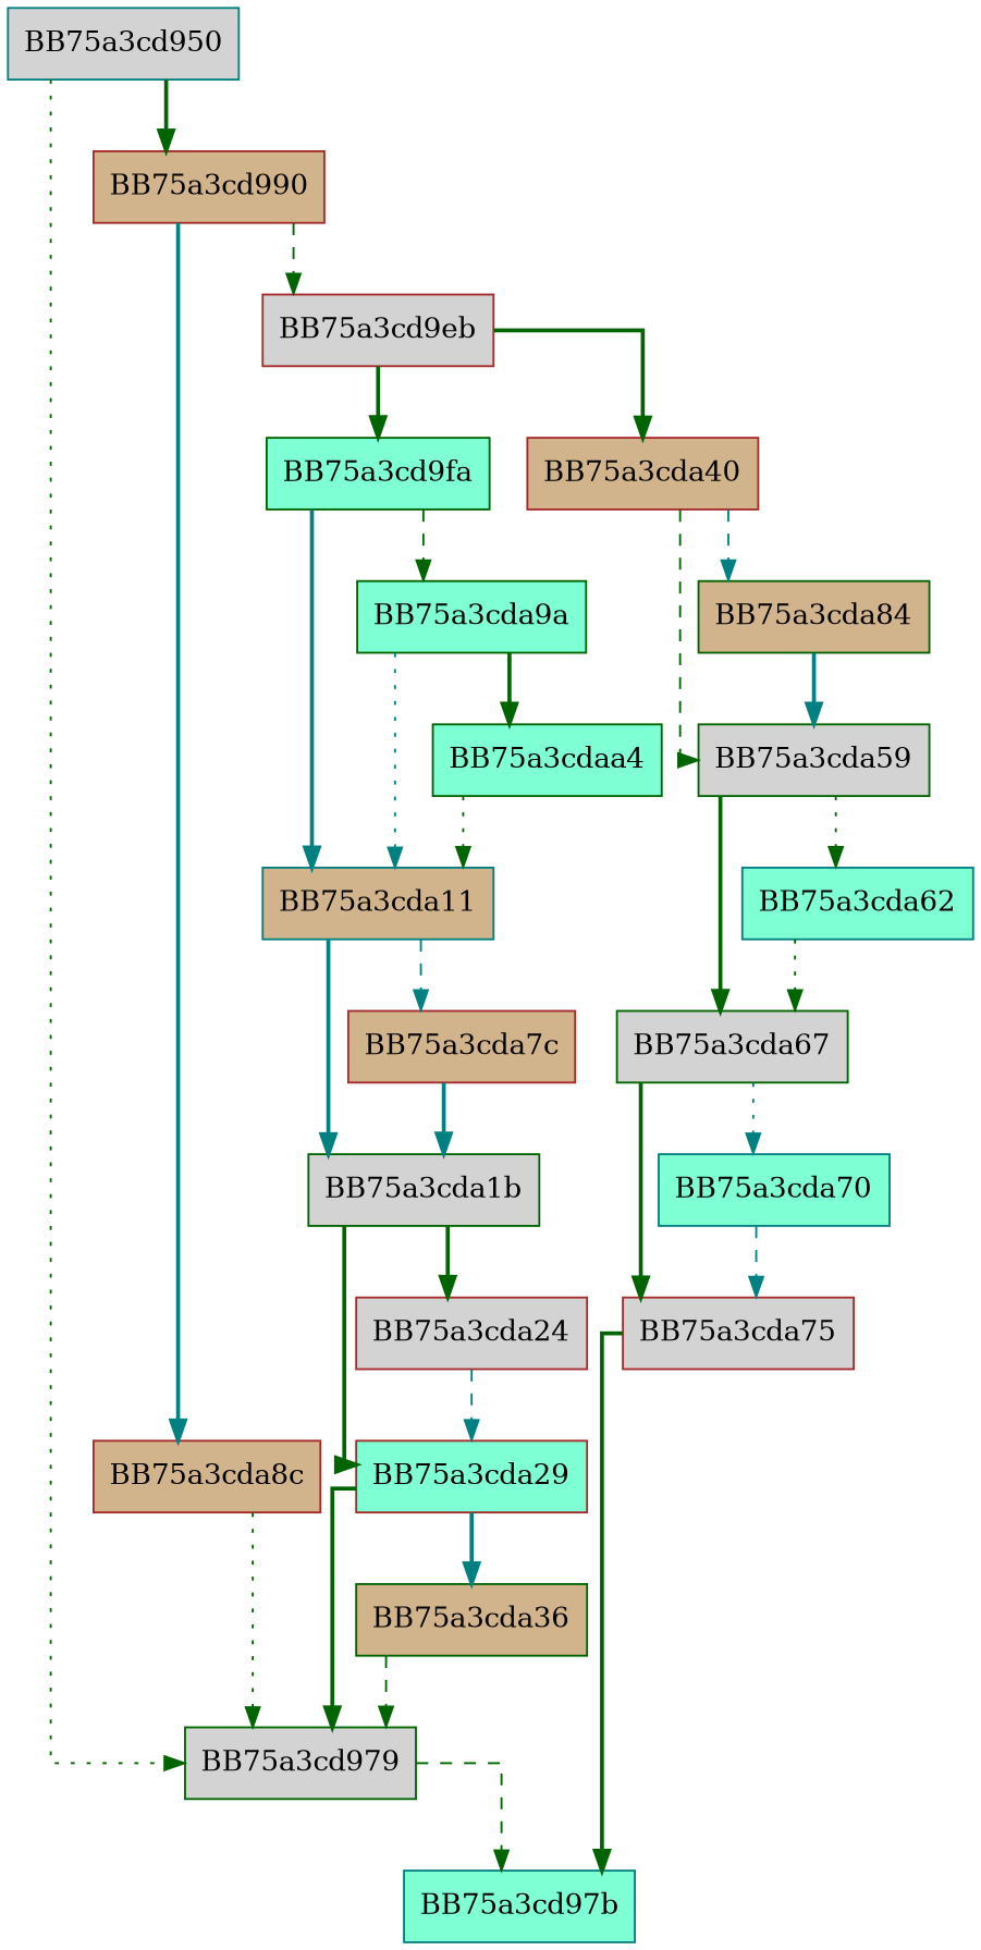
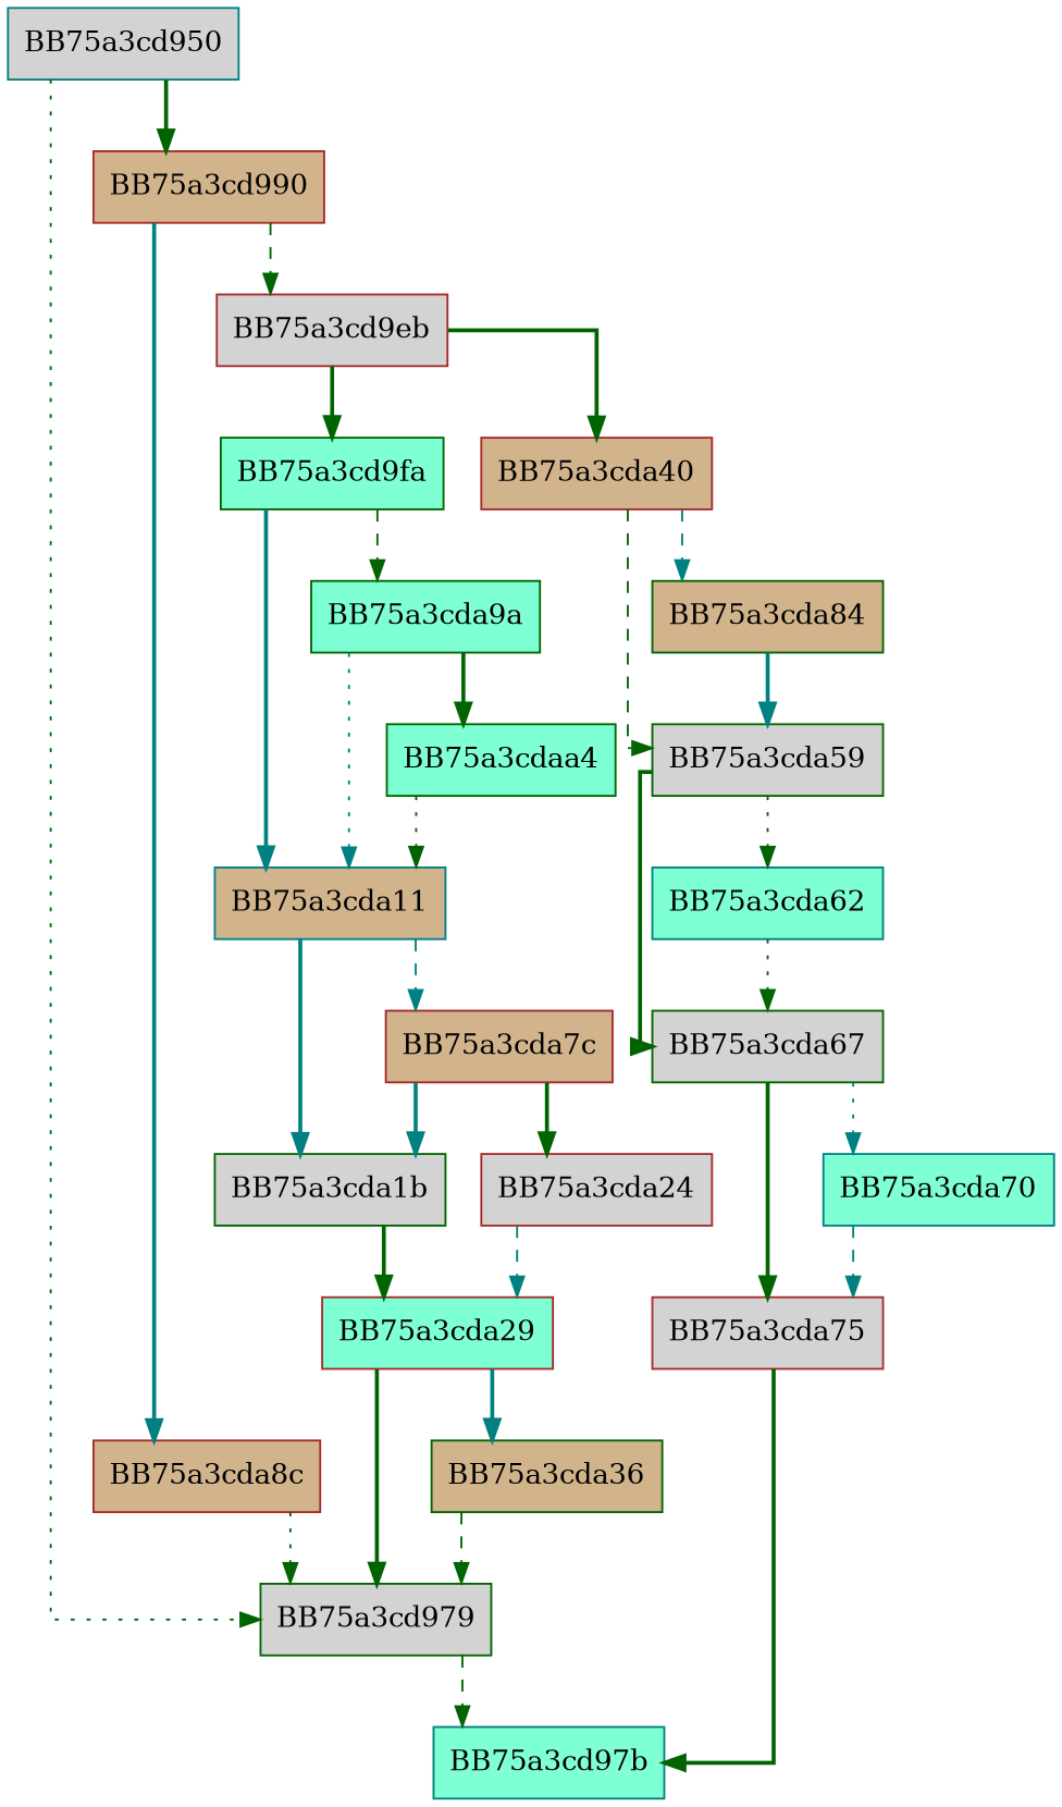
  digraph {
    splines=ortho
    node [color=darkgreen fillcolor=lightgrey shape=box style=filled]
    edge [color=darkgreen style=bold]
    BB75a3cd950 [color=teal]
    BB75a3cd990 [color=brown fillcolor=tan]
    BB75a3cd979
    BB75a3cda8c [color=brown fillcolor=tan]
    BB75a3cd9eb [color=brown]
    BB75a3cd97b [color=teal fillcolor=aquamarine]
    BB75a3cda40 [color=brown fillcolor=tan]
    BB75a3cd9fa [fillcolor=aquamarine]
    BB75a3cda84 [fillcolor=tan]
    BB75a3cda59
    BB75a3cda9a [fillcolor=aquamarine]
    BB75a3cda11 [color=teal fillcolor=tan]
    BB75a3cda67
    BB75a3cda62 [color=teal fillcolor=aquamarine]
    BB75a3cdaa4 [fillcolor=aquamarine]
    BB75a3cda7c [color=brown fillcolor=tan]
    BB75a3cda1b
    BB75a3cda29 [color=brown fillcolor=aquamarine]
    BB75a3cda24 [color=brown]
    BB75a3cda36 [fillcolor=tan]
    BB75a3cda75 [color=brown]
    BB75a3cda70 [color=teal fillcolor=aquamarine]
    BB75a3cd950 -> BB75a3cd990
    BB75a3cd950 -> BB75a3cd979 [style=dotted]
    BB75a3cd990 -> BB75a3cda8c [color=teal]
    BB75a3cd990 -> BB75a3cd9eb [style=dashed]
    BB75a3cd979 -> BB75a3cd97b [style=dashed]
    BB75a3cda8c -> BB75a3cd979 [style=dotted]
    BB75a3cd9eb -> BB75a3cda40
    BB75a3cd9eb -> BB75a3cd9fa
    BB75a3cda40 -> BB75a3cda84 [color=teal style=dashed]
    BB75a3cda40 -> BB75a3cda59 [style=dashed]
    BB75a3cd9fa -> BB75a3cda9a [style=dashed]
    BB75a3cd9fa -> BB75a3cda11 [color=teal]
    BB75a3cda84 -> BB75a3cda59 [color=teal]
    BB75a3cda59 -> BB75a3cda67
    BB75a3cda59 -> BB75a3cda62 [style=dotted]
    BB75a3cda9a -> BB75a3cda11 [color=teal style=dotted]
    BB75a3cda9a -> BB75a3cdaa4
    BB75a3cda11 -> BB75a3cda7c [color=teal style=dashed]
    BB75a3cda11 -> BB75a3cda1b [color=teal]
    BB75a3cda67 -> BB75a3cda75
    BB75a3cda67 -> BB75a3cda70 [color=teal style=dotted]
    BB75a3cda62 -> BB75a3cda67 [style=dotted]
    BB75a3cdaa4 -> BB75a3cda11 [style=dotted]
    BB75a3cda7c -> BB75a3cda1b [color=teal]
    BB75a3cda1b -> BB75a3cda29
-   BB75a3cda1b -> BB75a3cda24
+   BB75a3cda7c -> BB75a3cda24
    BB75a3cda29 -> BB75a3cd979
    BB75a3cda29 -> BB75a3cda36 [color=teal]
    BB75a3cda24 -> BB75a3cda29 [color=teal style=dashed]
    BB75a3cda36 -> BB75a3cd979 [style=dashed]
    BB75a3cda75 -> BB75a3cd97b
    BB75a3cda70 -> BB75a3cda75 [color=teal style=dashed]
  }
